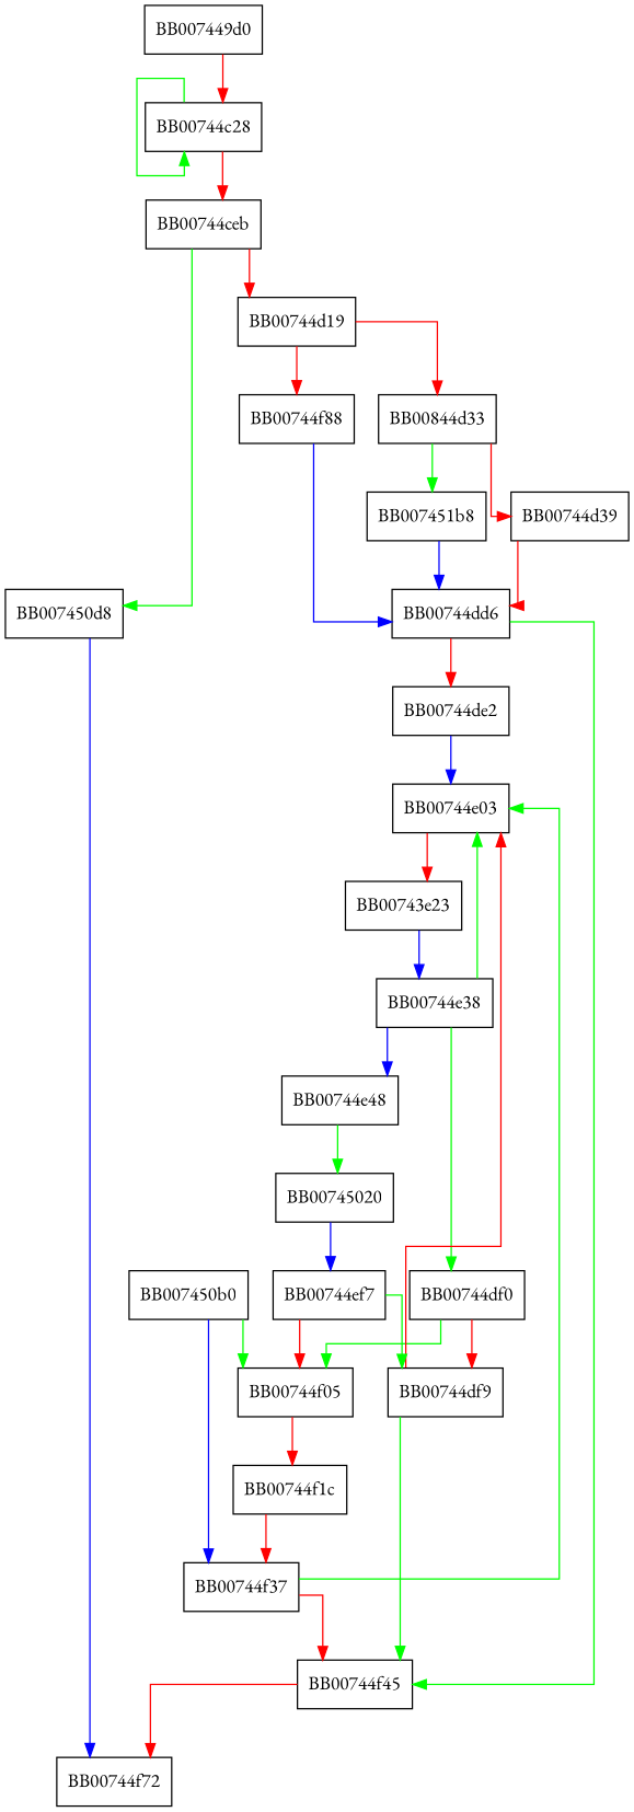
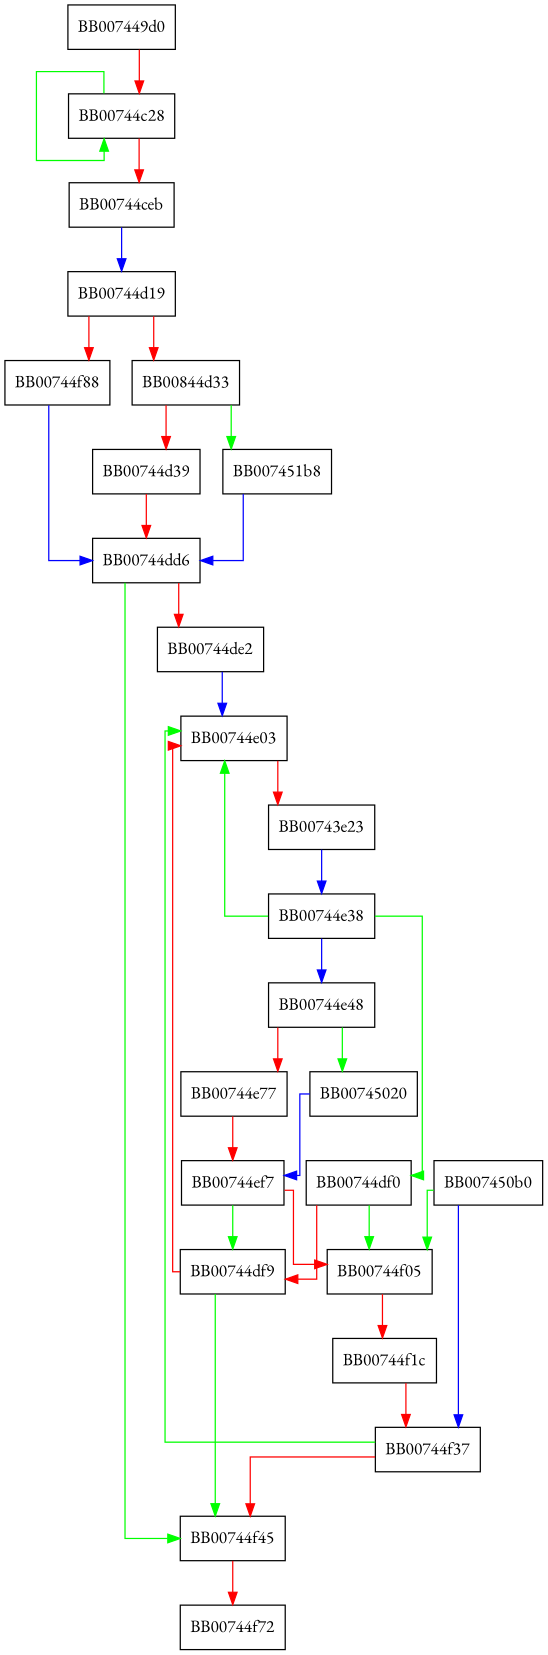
  digraph {
    fontname="EB Garamond"
    splines=ortho
    node [fontname="EB Garamond" shape=box]
    edge [color=red fontname="EB Garamond"]
    BB007449d0
    BB00744c28
    BB00744ceb
-   BB007450d8
    BB00744d19
    BB00744f72
    BB00744f88
    n8 [label=BB00844d33]
    BB00744dd6
    BB007451b8
    BB00744d39
    BB00744f45
    BB00744de2
    BB00744e03
    n15 [label=BB00743e23]
    BB00744e38
    BB00744df0
    BB00744e48
    BB00744f05
    BB00744df9
    BB00744f1c
    BB007450b0
    BB00744f37
    BB00745020
+   BB00744e77
    BB00744ef7
    BB007449d0 -> BB00744c28
    BB00744c28 -> BB00744c28 [color=green]
    BB00744c28 -> BB00744ceb
-   BB00744ceb -> BB007450d8 [color=green]
-   BB00744ceb -> BB00744d19
-   BB007450d8 -> BB00744f72 [color=blue]
+   BB00744ceb -> BB00744d19 [color=blue]
    BB00744d19 -> BB00744f88
    BB00744d19 -> n8
    BB00744f88 -> BB00744dd6 [color=blue]
    n8 -> BB007451b8 [color=green]
    n8 -> BB00744d39
    BB00744dd6 -> BB00744f45 [color=green]
    BB00744dd6 -> BB00744de2
    BB007451b8 -> BB00744dd6 [color=blue]
    BB00744d39 -> BB00744dd6
    BB00744f45 -> BB00744f72
    BB00744de2 -> BB00744e03 [color=blue]
    BB00744e03 -> n15
    n15 -> BB00744e38 [color=blue]
    BB00744e38 -> BB00744e03 [color=green]
    BB00744e38 -> BB00744df0 [color=green]
    BB00744e38 -> BB00744e48 [color=blue]
    BB00744df0 -> BB00744f05 [color=green]
    BB00744df0 -> BB00744df9
    BB00744e48 -> BB00745020 [color=green]
+   BB00744e48 -> BB00744e77
    BB00744f05 -> BB00744f1c
    BB00744df9 -> BB00744f45 [color=green]
    BB00744df9 -> BB00744e03
    BB00744f1c -> BB00744f37
    BB007450b0 -> BB00744f05 [color=green]
    BB007450b0 -> BB00744f37 [color=blue]
    BB00744f37 -> BB00744f45
    BB00744f37 -> BB00744e03 [color=green]
    BB00745020 -> BB00744ef7 [color=blue]
+   BB00744e77 -> BB00744ef7
    BB00744ef7 -> BB00744f05
    BB00744ef7 -> BB00744df9 [color=green]
  }
